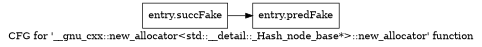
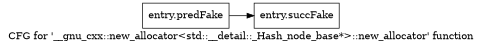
  digraph {
    label="CFG for '__gnu_cxx::new_allocator\<std::__detail::_Hash_node_base*\>::new_allocator' function"
    rankdir=LR
    node [shape=record]
    n1 [label="{entry.predFake}"]
    n2 [filename="/tools/Xilinx/Vitis_HLS/2022.1/tps/lnx64/gcc-8.3.0/lib/gcc/x86_64-pc-linux-gnu/8.3.0/../../../../include/c++/8.3.0/ext/new_allocator.h" label="{entry.succFake}" linenumber=79]
-   n2 -> n1 [execusionnum=1 filename="/tools/Xilinx/Vitis_HLS/2022.1/tps/lnx64/gcc-8.3.0/lib/gcc/x86_64-pc-linux-gnu/8.3.0/../../../../include/c++/8.3.0/ext/new_allocator.h"]
+   n1 -> n2 [execusionnum=1 filename="/tools/Xilinx/Vitis_HLS/2022.1/tps/lnx64/gcc-8.3.0/lib/gcc/x86_64-pc-linux-gnu/8.3.0/../../../../include/c++/8.3.0/ext/new_allocator.h"]
  }
